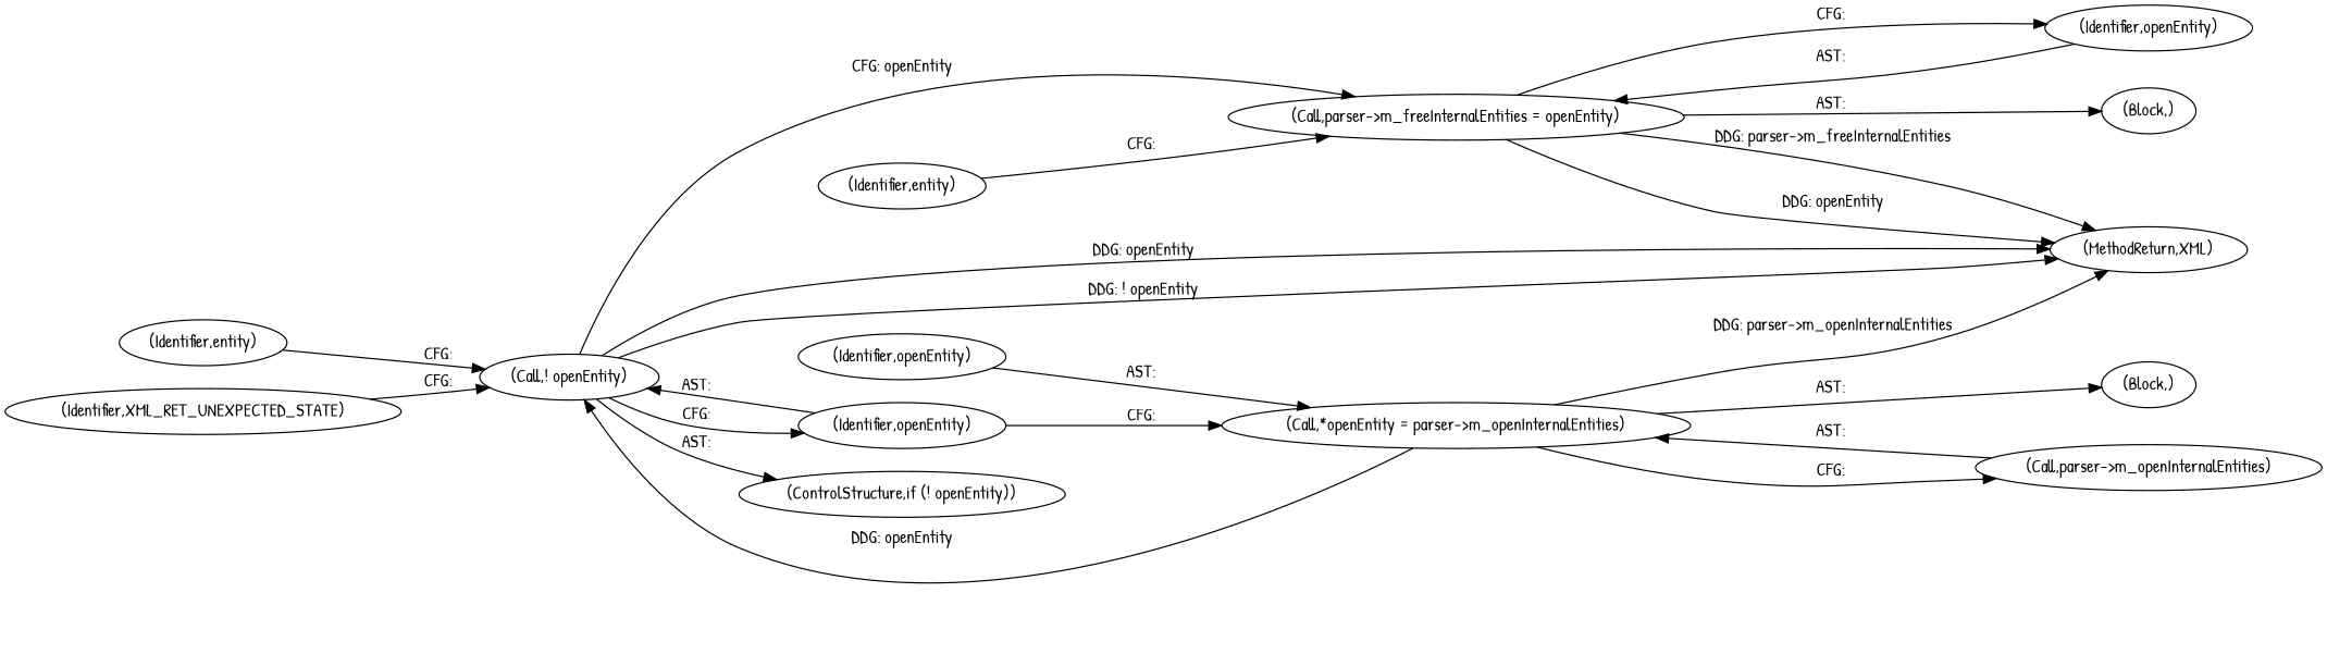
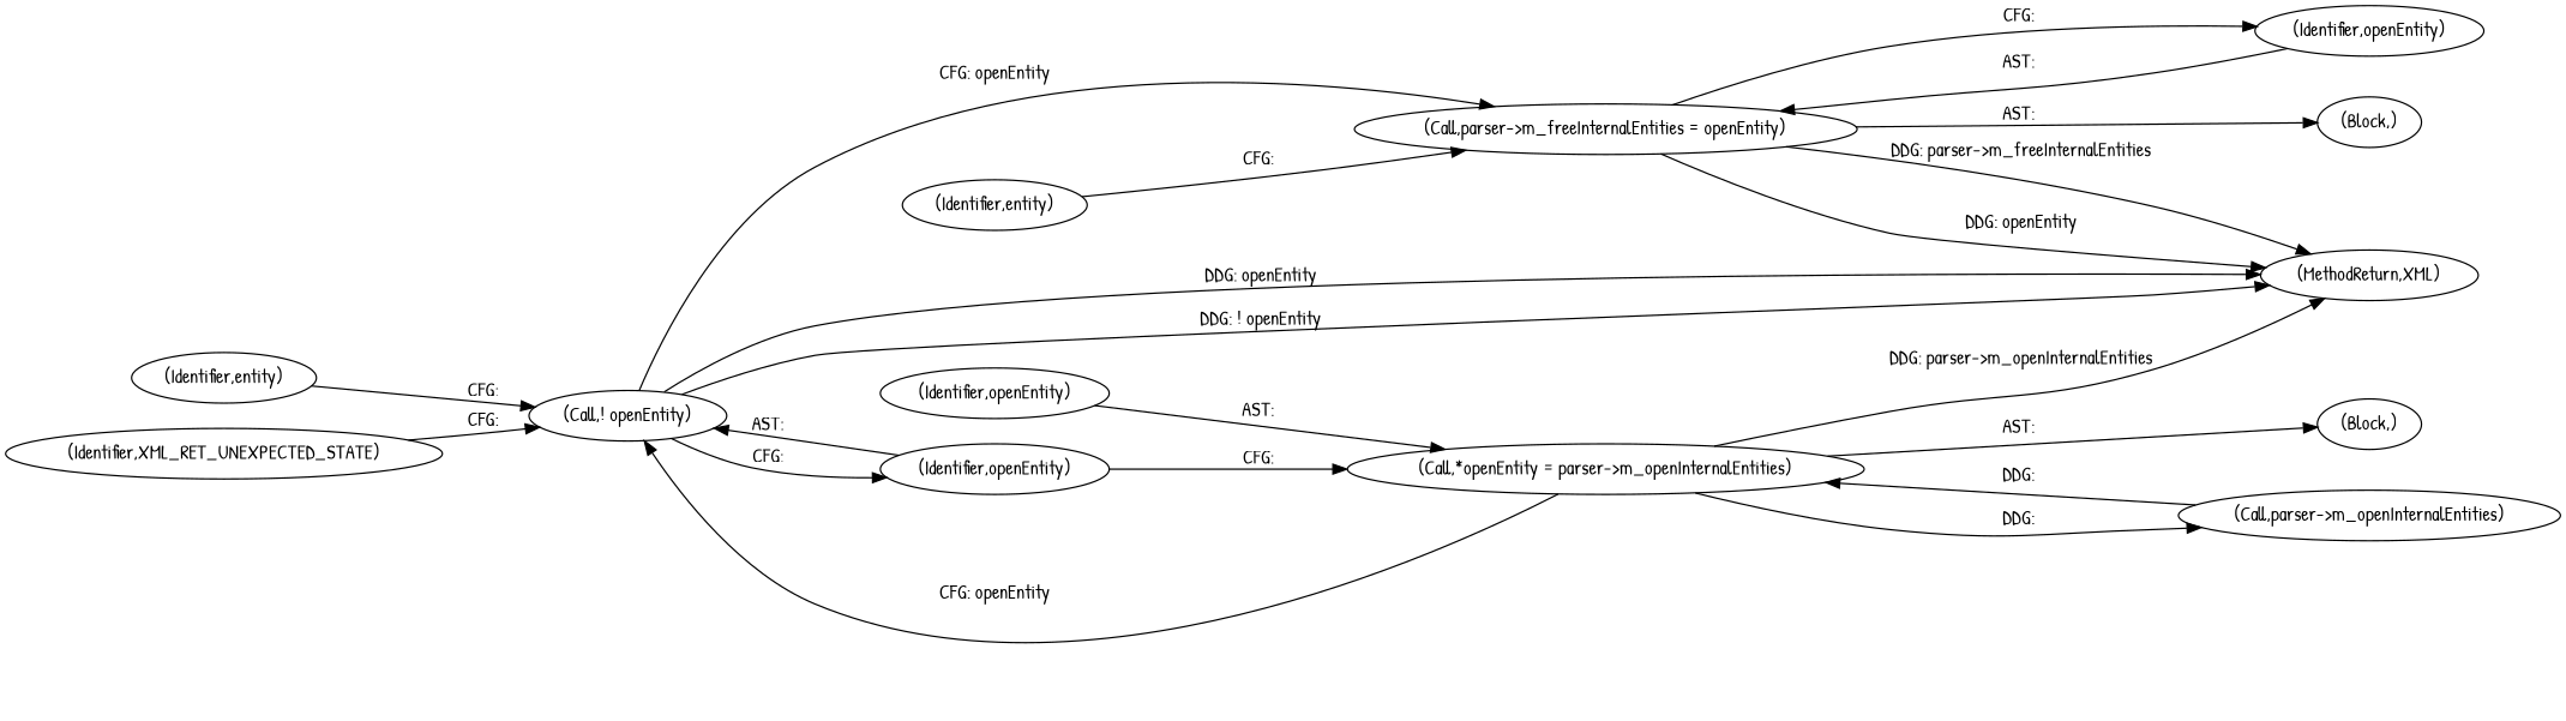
  digraph {
    fontname="Patrick Hand"
    rankdir=LR
    node [fontname="Patrick Hand"]
    edge [fontname="Patrick Hand"]
    n1 [label="(Call,! openEntity)"]
    n2 [label="(Call,parser->m_freeInternalEntities = openEntity)"]
    n3 [label="(Identifier,openEntity)"]
    n4 [label="(MethodReturn,XML)"]
-   n5 [label="(ControlStructure,if (! openEntity))"]
    n6 [label="(Block,)"]
    n7 [label="(Identifier,openEntity)"]
    n8 [label="(Call,*openEntity = parser->m_openInternalEntities)"]
    n9 [label="(Call,parser->m_openInternalEntities)"]
    n10 [label="(Block,)"]
    n11 [label="(Identifier,entity)"]
    n12 [label="(Identifier,XML_RET_UNEXPECTED_STATE)"]
    n13 [label="(Identifier,openEntity)"]
    n14 [label="(Identifier,entity)"]
    n1 -> n2 [label="CFG: openEntity"]
    n1 -> n3 [label="CFG: "]
    n1 -> n4 [label="DDG: ! openEntity"]
    n1 -> n4 [label="DDG: openEntity"]
-   n1 -> n5 [label="AST: "]
    n2 -> n4 [label="DDG: parser->m_freeInternalEntities"]
    n2 -> n4 [label="DDG: openEntity"]
    n2 -> n6 [label="AST: "]
    n2 -> n7 [label="CFG: "]
    n3 -> n1 [label="AST: "]
    n3 -> n8 [label="CFG: "]
    n7 -> n2 [label="AST: "]
-   n8 -> n1 [label="DDG: openEntity"]
+   n8 -> n1 [label="CFG: openEntity"]
    n8 -> n4 [label="DDG: parser->m_openInternalEntities"]
-   n8 -> n9 [label="CFG: "]
+   n8 -> n9 [label="DDG: "]
    n8 -> n10 [label="AST: "]
-   n9 -> n8 [label="AST: "]
+   n9 -> n8 [label="DDG: "]
    n11 -> n1 [label="CFG: "]
    n12 -> n1 [label="CFG: "]
    n13 -> n8 [label="AST: "]
    n14 -> n2 [label="CFG: "]
  }
